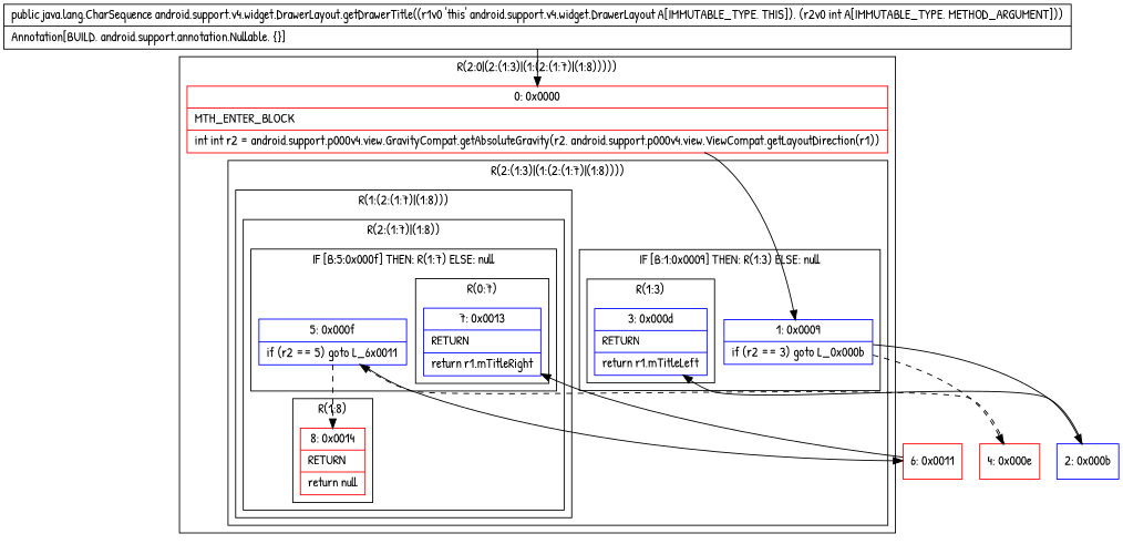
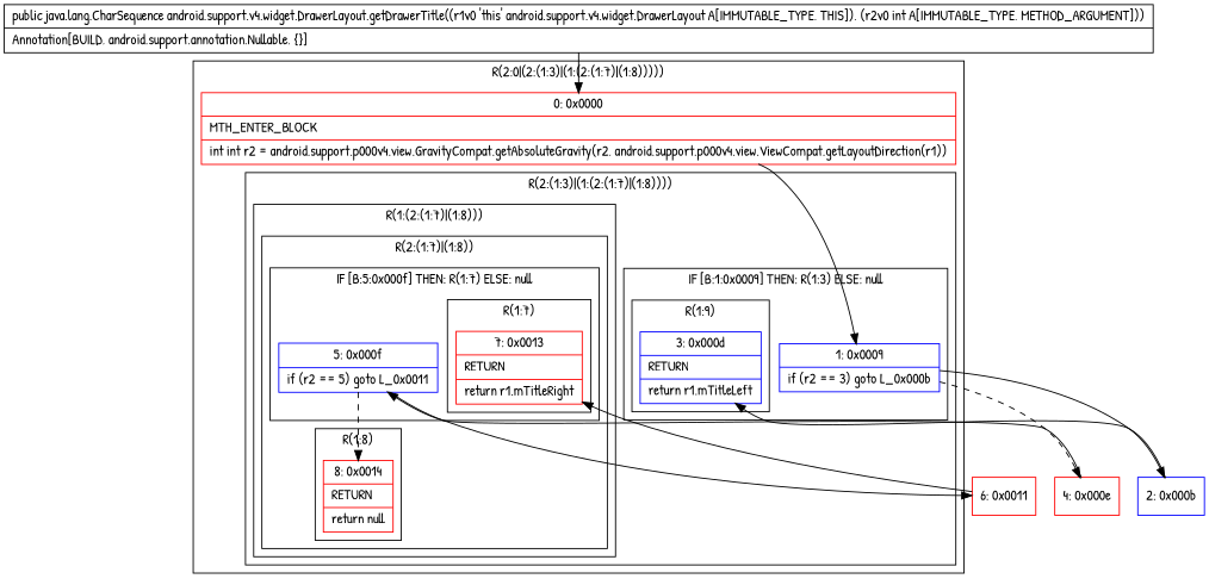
  digraph {
    fontname="Patrick Hand"
    node [color=blue fontname="Patrick Hand" shape=record]
    edge [fontname="Patrick Hand"]
    n1 [label="{3\:\ 0x000d|RETURN\l|return r1.mTitleLeft\l}"]
    n2 [label="{1\:\ 0x0009|if (r2 == 3) goto L_0x000b\l}"]
-   n3 [label="{7\:\ 0x0013|RETURN\l|return r1.mTitleRight\l}"]
-   n4 [label="{5\:\ 0x000f|if (r2 == 5) goto L_6x0011\l}"]
+   n3 [color=red label="{7\:\ 0x0013|RETURN\l|return r1.mTitleRight\l}"]
+   n4 [label="{5\:\ 0x000f|if (r2 == 5) goto L_0x0011\l}"]
    n5 [color=red label="{8\:\ 0x0014|RETURN\l|return null\l}"]
    n6 [color=red label="{0\:\ 0x0000|MTH_ENTER_BLOCK\l|int int r2 = android.support.p000v4.view.GravityCompat.getAbsoluteGravity(r2, android.support.p000v4.view.ViewCompat.getLayoutDirection(r1))\l}"]
    n7 [label="{2\:\ 0x000b}"]
    n8 [color=red label="{4\:\ 0x000e}"]
    n9 [color=red label="{6\:\ 0x0011}"]
    n10 [label="{public java.lang.CharSequence android.support.v4.widget.DrawerLayout.getDrawerTitle((r1v0 'this' android.support.v4.widget.DrawerLayout A[IMMUTABLE_TYPE, THIS]), (r2v0 int A[IMMUTABLE_TYPE, METHOD_ARGUMENT]))  | Annotation[BUILD, android.support.annotation.Nullable, \{\}]\l}" color=""]
    subgraph cluster_1 {
      label="R(2:0|(2:(1:3)|(1:(2:(1:7)|(1:8)))))"
      n6
      subgraph cluster_2 {
        label="R(2:(1:3)|(1:(2:(1:7)|(1:8))))"
        subgraph cluster_3 {
          label="IF [B:1:0x0009] THEN: R(1:3) ELSE: null"
          n2
          subgraph cluster_4 {
-           label="R(1:3)"
+           label="R(1:9)"
            n1
          }
        }
        subgraph cluster_5 {
          label="R(1:(2:(1:7)|(1:8)))"
          subgraph cluster_6 {
            label="R(2:(1:7)|(1:8))"
            subgraph cluster_7 {
              label="IF [B:5:0x000f] THEN: R(1:7) ELSE: null"
              n4
              subgraph cluster_8 {
-               label="R(0:7)"
+               label="R(1:7)"
                n3
              }
            }
            subgraph cluster_9 {
              label="R(1:8)"
              n5
            }
          }
        }
      }
    }
    n2 -> n7
    n2 -> n8 [style=dashed]
    n4 -> n5 [style=dashed]
    n4 -> n9
    n6 -> n2
    n7 -> n1
-   n8 -> n4 [style=dashed]
+   n8 -> n4
    n9 -> n3
    n10 -> n6
  }
